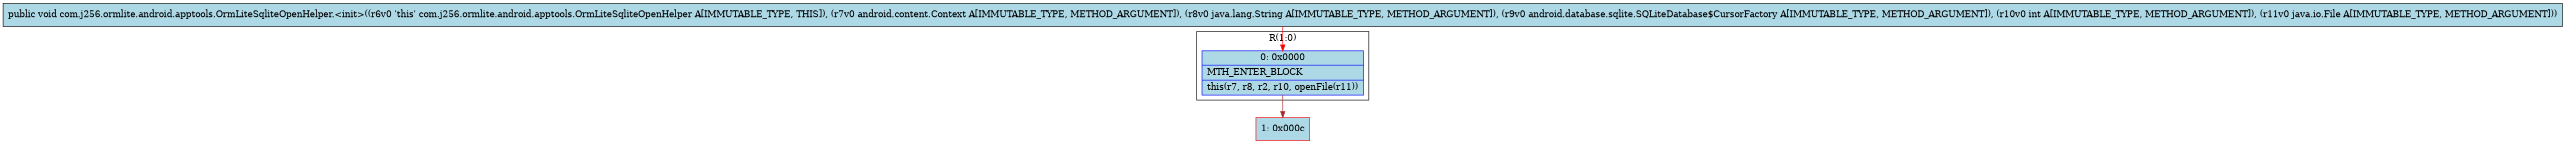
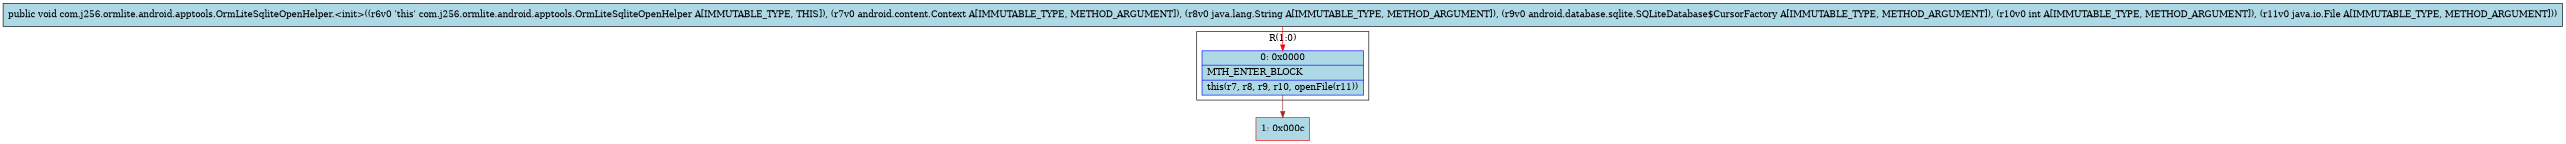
  digraph {
    node [shape=record style=filled fillcolor=lightblue]
-   n1 [color=blue label="{0\:\ 0x0000|MTH_ENTER_BLOCK\l|this(r7, r8, r2, r10, openFile(r11))\l}"]
+   n1 [color=blue label="{0\:\ 0x0000|MTH_ENTER_BLOCK\l|this(r7, r8, r9, r10, openFile(r11))\l}"]
    n2 [color=red label="{1\:\ 0x000c}"]
    n3 [label="{public void com.j256.ormlite.android.apptools.OrmLiteSqliteOpenHelper.\<init\>((r6v0 'this' com.j256.ormlite.android.apptools.OrmLiteSqliteOpenHelper A[IMMUTABLE_TYPE, THIS]), (r7v0 android.content.Context A[IMMUTABLE_TYPE, METHOD_ARGUMENT]), (r8v0 java.lang.String A[IMMUTABLE_TYPE, METHOD_ARGUMENT]), (r9v0 android.database.sqlite.SQLiteDatabase$CursorFactory A[IMMUTABLE_TYPE, METHOD_ARGUMENT]), (r10v0 int A[IMMUTABLE_TYPE, METHOD_ARGUMENT]), (r11v0 java.io.File A[IMMUTABLE_TYPE, METHOD_ARGUMENT])) }"]
    subgraph cluster_1 {
      label="R(1:0)"
      n1
    }
    n1 -> n2 [color=brown]
    n3 -> n1 [color=red]
  }
